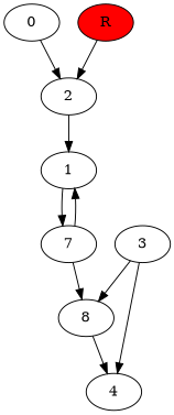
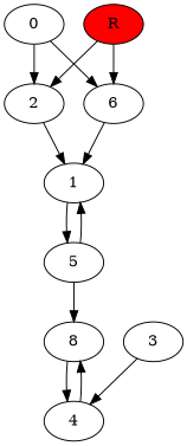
  digraph {
    1
-   7
+   7 [label=5]
    8
    4
    2
    3
    n7 [label=0]
+   6
    R [fillcolor="#ff0000" style=filled]
    1 -> 7
    7 -> 1
    7 -> 8
    8 -> 4
-   3 -> 8
+   4 -> 8
    2 -> 1
    3 -> 4
    n7 -> 2
+   n7 -> 6
+   6 -> 1
    R -> 2
+   R -> 6
  }
